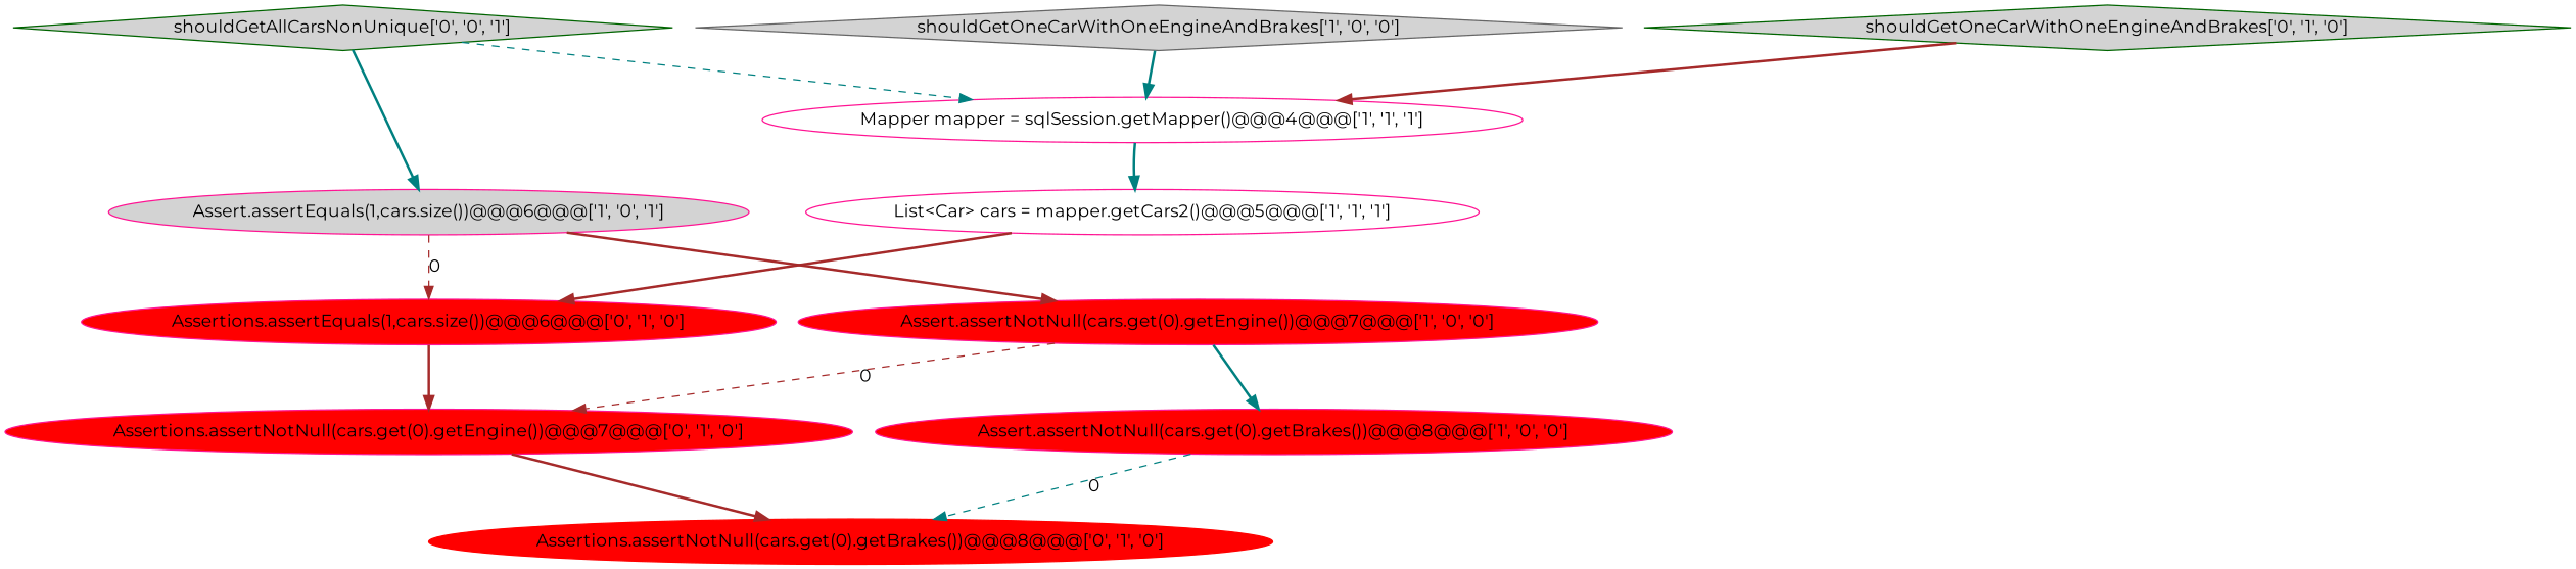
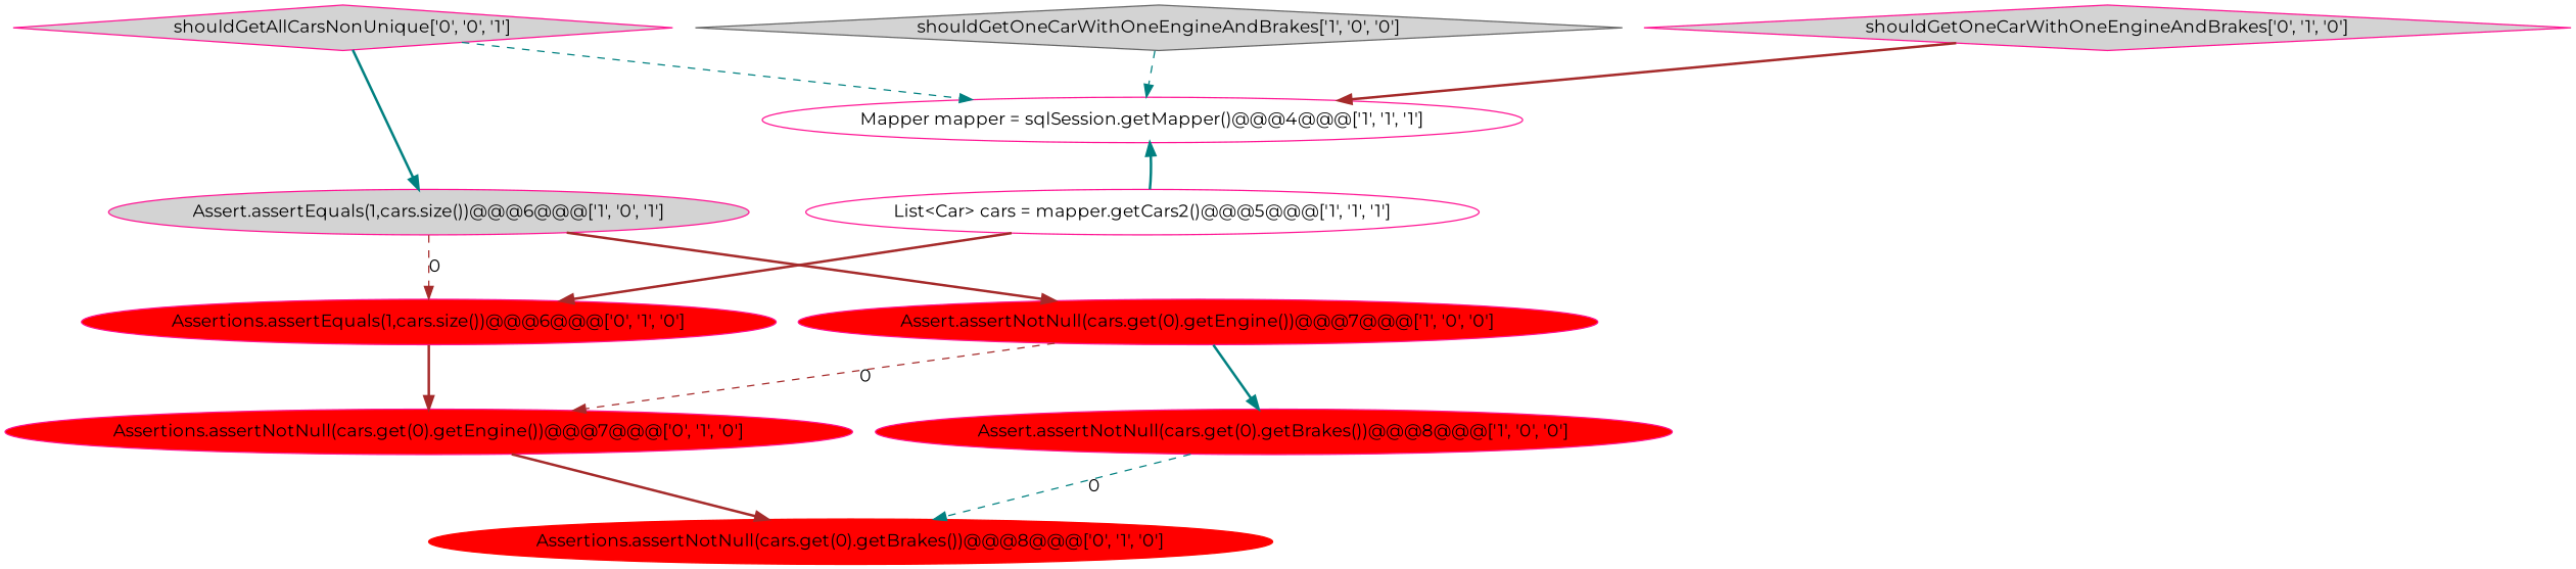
  digraph {
    fontname=Montserrat
    node [color=deeppink fillcolor=red fontname=Montserrat shape=ellipse style=filled]
    edge [color=brown fontname=Montserrat style=bold]
    n1 [label="Assertions.assertEquals(1,cars.size())@@@6@@@['0', '1', '0']"]
    n2 [label="Assertions.assertNotNull(cars.get(0).getEngine())@@@7@@@['0', '1', '0']"]
    n3 [color=red label="Assertions.assertNotNull(cars.get(0).getBrakes())@@@8@@@['0', '1', '0']"]
    n4 [fillcolor=white label="Mapper mapper = sqlSession.getMapper()@@@4@@@['1', '1', '1']"]
    n5 [fillcolor=white label="List<Car> cars = mapper.getCars2()@@@5@@@['1', '1', '1']"]
-   n6 [color=darkgreen fillcolor=lightgray label="shouldGetAllCarsNonUnique['0', '0', '1']" shape=diamond]
+   n6 [fillcolor=lightgray label="shouldGetAllCarsNonUnique['0', '0', '1']" shape=diamond]
    n7 [fillcolor=lightgray label="Assert.assertEquals(1,cars.size())@@@6@@@['1', '0', '1']"]
    n8 [label="Assert.assertNotNull(cars.get(0).getEngine())@@@7@@@['1', '0', '0']"]
    n9 [label="Assert.assertNotNull(cars.get(0).getBrakes())@@@8@@@['1', '0', '0']"]
    n10 [color=gray40 fillcolor=lightgray label="shouldGetOneCarWithOneEngineAndBrakes['1', '0', '0']" shape=diamond]
-   n11 [color=darkgreen fillcolor=lightgray label="shouldGetOneCarWithOneEngineAndBrakes['0', '1', '0']" shape=diamond]
+   n11 [fillcolor=lightgray label="shouldGetOneCarWithOneEngineAndBrakes['0', '1', '0']" shape=diamond]
    n1 -> n2
    n2 -> n3
-   n4 -> n5 [color=teal]
+   n5 -> n4 [color=teal]
    n5 -> n1
    n6 -> n4 [color=teal style=dashed]
    n6 -> n7 [color=teal]
    n7 -> n1 [label=0 style=dashed]
    n7 -> n8
    n8 -> n2 [label=0 style=dashed]
    n8 -> n9 [color=teal]
    n9 -> n3 [color=teal label=0 style=dashed]
-   n10 -> n4 [color=teal]
+   n10 -> n4 [color=teal style=dashed]
    n11 -> n4
  }
